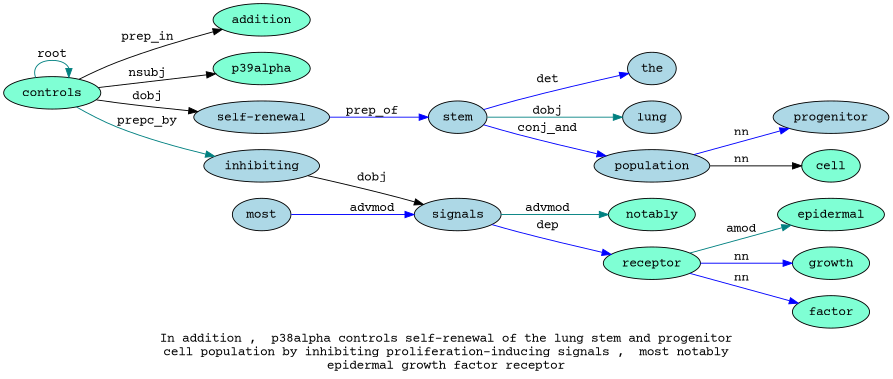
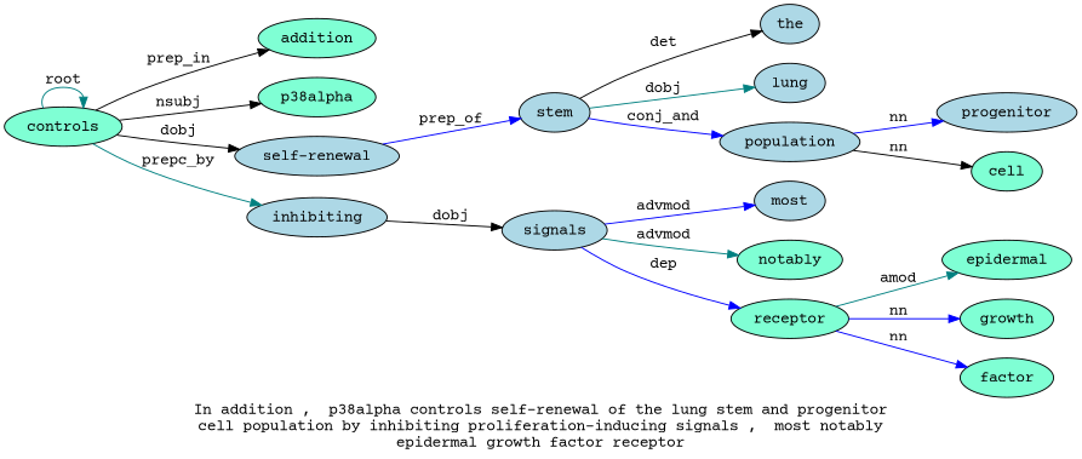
  digraph {
    fontname="Courier Prime"
    label="In addition ,  p38alpha controls self-renewal of the lung stem and progenitor\ncell population by inhibiting proliferation-inducing signals ,  most notably\nepidermal growth factor receptor"
    rankdir=LR
    node [fillcolor=aquamarine fontname="Courier Prime" style=filled]
    edge [color=blue fontname="Courier Prime"]
    n1 [label=controls]
    n2 [label=addition]
-   n3 [label=p39alpha]
+   n3 [label=p38alpha]
    n4 [fillcolor=lightblue label="self-renewal"]
    n5 [fillcolor=lightblue label=inhibiting]
    n6 [fillcolor=lightblue label=stem]
    n7 [fillcolor=lightblue label=signals]
    n8 [fillcolor=lightblue label=the]
    n9 [fillcolor=lightblue label=lung]
    n10 [fillcolor=lightblue label=population]
    n11 [fillcolor=lightblue label=progenitor]
    n12 [label=cell]
    n13 [fillcolor=lightblue label=most]
    n14 [label=notably]
    n15 [label=receptor]
    n16 [label=epidermal]
    n17 [label=growth]
    n18 [label=factor]
    n1 -> n1 [color=teal label=root]
    n1 -> n2 [color=black label=prep_in]
    n1 -> n3 [color=black label=nsubj]
    n1 -> n4 [color=black label=dobj]
    n1 -> n5 [color=teal label=prepc_by]
    n4 -> n6 [label=prep_of]
    n5 -> n7 [color=black label=dobj]
-   n6 -> n8 [label=det]
+   n6 -> n8 [color=black label=det]
    n6 -> n9 [color=teal label=dobj]
    n6 -> n10 [label=conj_and]
-   n13 -> n7 [label=advmod]
+   n7 -> n13 [label=advmod]
    n7 -> n14 [color=teal label=advmod]
    n7 -> n15 [label=dep]
    n10 -> n11 [label=nn]
    n10 -> n12 [color=black label=nn]
    n15 -> n16 [color=teal label=amod]
    n15 -> n17 [label=nn]
    n15 -> n18 [label=nn]
  }
